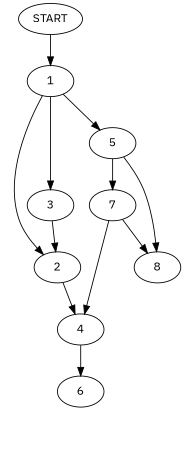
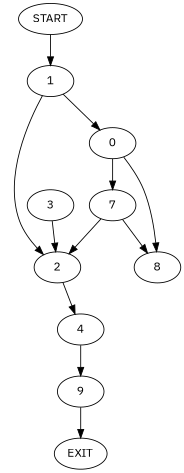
  digraph {
    fontname="IBM Plex Sans"
    node [fontname="IBM Plex Sans"]
    edge [fontname="IBM Plex Sans"]
    n1 [label=START]
    1
    2
    3
-   5
+   5 [label=0]
    4
-   6
+   6 [label=9]
    7
    8
+   n10 [label=EXIT]
    n1 -> 1
    1 -> 2
-   1 -> 3
    1 -> 5
    2 -> 4
    3 -> 2
    5 -> 7
    5 -> 8
    4 -> 6
-   7 -> 4
+   6 -> n10
+   7 -> 2
    7 -> 8
  }
